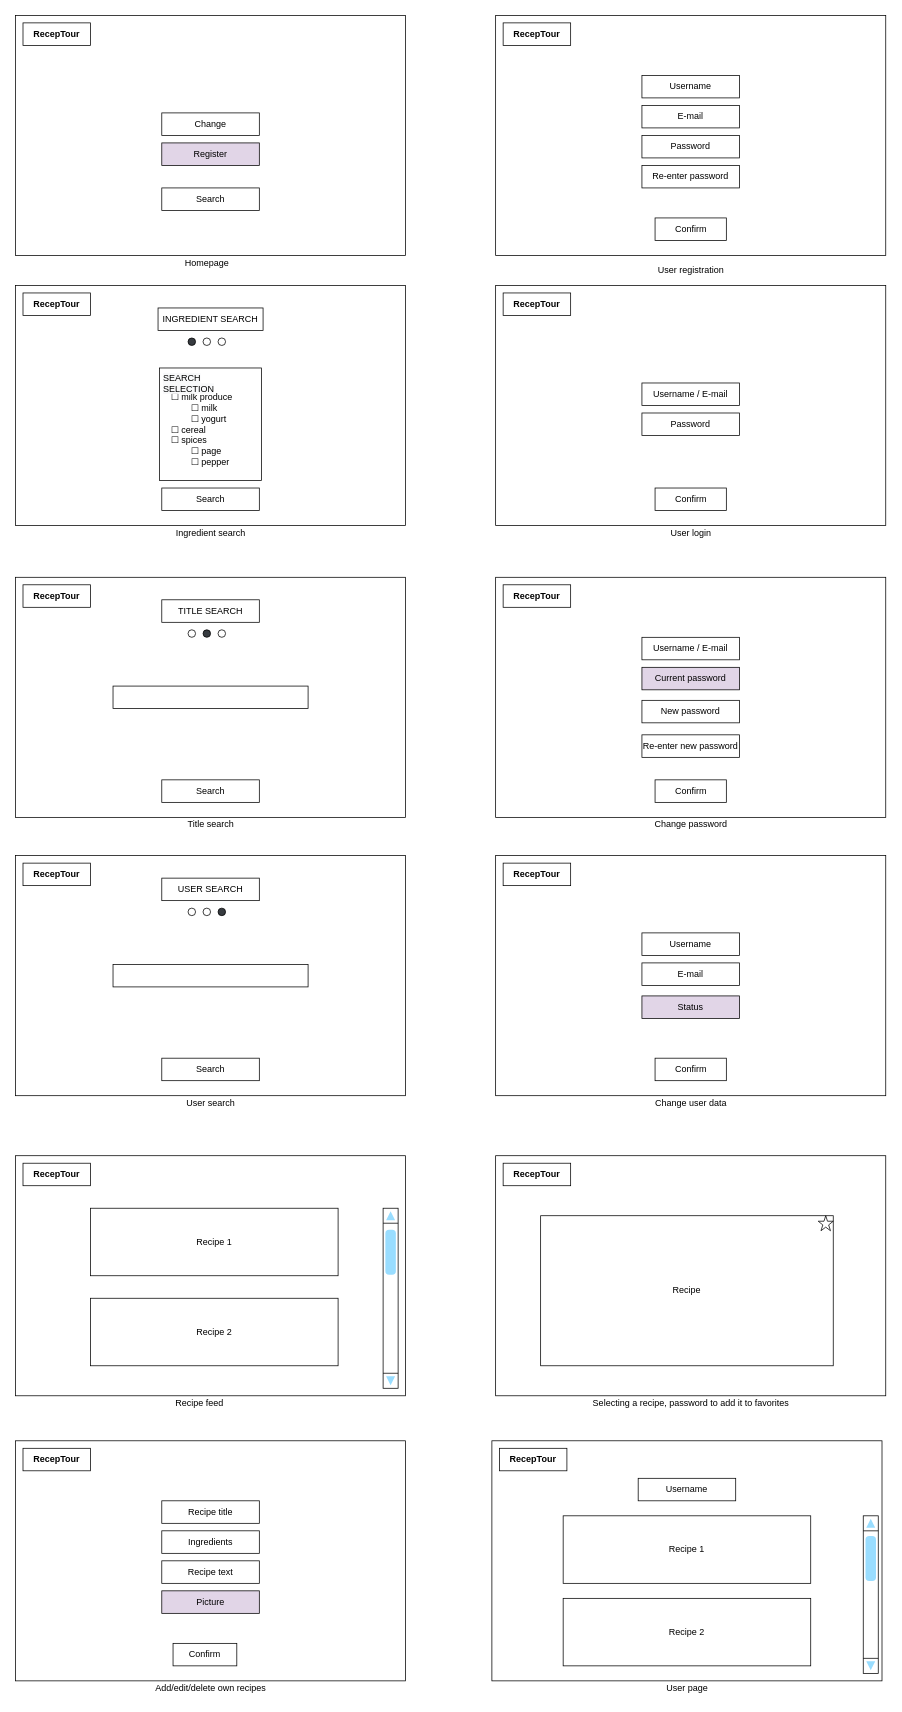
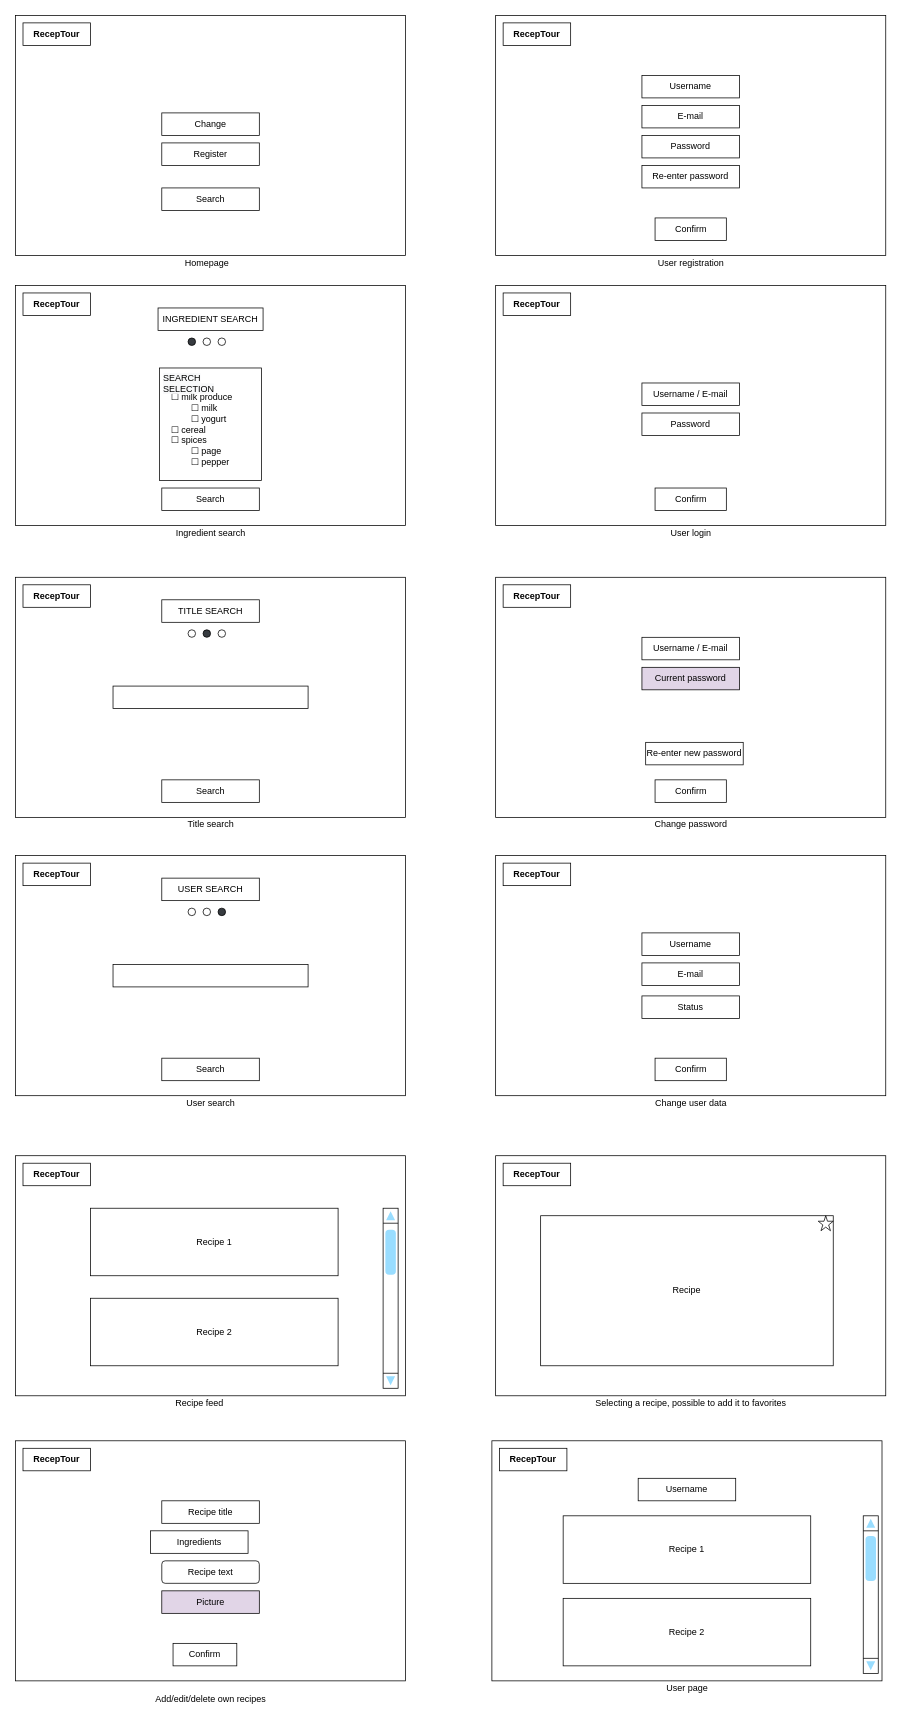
  <mxCell id="0" />
  <mxCell id="1" parent="0" />
  <mxCell id="2" value="" style="rounded=0;whiteSpace=wrap;html=1;" vertex="1" parent="1"><mxGeometry x="20" y="20" width="520" height="320" as="geometry" /></mxCell>
  <mxCell id="3" value="&lt;b&gt;RecepTour&lt;/b&gt;" style="rounded=0;whiteSpace=wrap;html=1;" vertex="1" parent="1"><mxGeometry x="30" y="30" width="90" height="30" as="geometry" /></mxCell>
  <mxCell id="4" value="Change" style="rounded=0;whiteSpace=wrap;html=1;" vertex="1" parent="1"><mxGeometry x="215" y="150" width="130" height="30" as="geometry" /></mxCell>
- <mxCell id="5" value="Register" style="rounded=0;whiteSpace=wrap;html=1;fillColor=#e1d5e7;" vertex="1" parent="1"><mxGeometry x="215" y="190" width="130" height="30" as="geometry" /></mxCell>
+ <mxCell id="5" value="Register" style="rounded=0;whiteSpace=wrap;html=1;" vertex="1" parent="1"><mxGeometry x="215" y="190" width="130" height="30" as="geometry" /></mxCell>
  <mxCell id="6" value="Search" style="rounded=0;whiteSpace=wrap;html=1;" vertex="1" parent="1"><mxGeometry x="215" y="250" width="130" height="30" as="geometry" /></mxCell>
  <mxCell id="7" value="Ingredient search" style="text;html=1;align=center;verticalAlign=middle;resizable=0;points=[];autosize=1;" vertex="1" parent="1"><mxGeometry x="225" y="700" width="110" height="20" as="geometry" /></mxCell>
  <mxCell id="8" value="" style="rounded=0;whiteSpace=wrap;html=1;" vertex="1" parent="1"><mxGeometry x="20" y="1540" width="520" height="320" as="geometry" /></mxCell>
  <mxCell id="9" value="&lt;b&gt;RecepTour&lt;/b&gt;" style="rounded=0;whiteSpace=wrap;html=1;" vertex="1" parent="1"><mxGeometry x="30" y="1550" width="90" height="30" as="geometry" /></mxCell>
  <mxCell id="10" value="Recipe feed" style="text;html=1;align=center;verticalAlign=middle;resizable=0;points=[];autosize=1;" vertex="1" parent="1"><mxGeometry x="225" y="1860" width="80" height="20" as="geometry" /></mxCell>
  <mxCell id="11" value="Recipe 1" style="rounded=0;whiteSpace=wrap;html=1;fillColor=#FFFFFF;" vertex="1" parent="1"><mxGeometry x="120" y="1610" width="330" height="90" as="geometry" /></mxCell>
  <mxCell id="12" value="Recipe 2" style="rounded=0;whiteSpace=wrap;html=1;fillColor=#FFFFFF;" vertex="1" parent="1"><mxGeometry x="120" y="1730" width="330" height="90" as="geometry" /></mxCell>
  <mxCell id="13" value="" style="verticalLabelPosition=bottom;shadow=0;dashed=0;align=center;html=1;verticalAlign=top;strokeWidth=1;shape=mxgraph.mockup.navigation.scrollBar;barPos=93.857;fillColor2=#99ddff;strokeColor2=none;direction=north;" vertex="1" parent="1"><mxGeometry x="510" y="1610" width="20" height="240" as="geometry" /></mxCell>
  <mxCell id="14" value="" style="rounded=0;whiteSpace=wrap;html=1;" vertex="1" parent="1"><mxGeometry x="660" y="20" width="520" height="320" as="geometry" /></mxCell>
  <mxCell id="15" value="&lt;b&gt;RecepTour&lt;/b&gt;" style="rounded=0;whiteSpace=wrap;html=1;" vertex="1" parent="1"><mxGeometry x="670" y="30" width="90" height="30" as="geometry" /></mxCell>
  <mxCell id="16" value="Username" style="rounded=0;whiteSpace=wrap;html=1;" vertex="1" parent="1"><mxGeometry x="855" y="100" width="130" height="30" as="geometry" /></mxCell>
  <mxCell id="17" value="E-mail" style="rounded=0;whiteSpace=wrap;html=1;" vertex="1" parent="1"><mxGeometry x="855" y="140" width="130" height="30" as="geometry" /></mxCell>
  <mxCell id="18" value="Password" style="rounded=0;whiteSpace=wrap;html=1;" vertex="1" parent="1"><mxGeometry x="855" y="180" width="130" height="30" as="geometry" /></mxCell>
  <mxCell id="19" value="Homepage" style="text;html=1;align=center;verticalAlign=middle;resizable=0;points=[];autosize=1;" vertex="1" parent="1"><mxGeometry x="240" y="340" width="70" height="20" as="geometry" /></mxCell>
- <mxCell id="20" value="User registration" style="text;html=1;align=center;verticalAlign=middle;resizable=0;points=[];autosize=1;" vertex="1" parent="1"><mxGeometry x="870" y="350" width="100" height="20" as="geometry" /></mxCell>
+ <mxCell id="20" value="User registration" style="text;html=1;align=center;verticalAlign=middle;resizable=0;points=[];autosize=1;" vertex="1" parent="1"><mxGeometry x="870" y="340" width="100" height="20" as="geometry" /></mxCell>
  <mxCell id="21" value="Re-enter password" style="rounded=0;whiteSpace=wrap;html=1;" vertex="1" parent="1"><mxGeometry x="855" y="220" width="130" height="30" as="geometry" /></mxCell>
  <mxCell id="22" value="" style="rounded=0;whiteSpace=wrap;html=1;" vertex="1" parent="1"><mxGeometry x="660" y="380" width="520" height="320" as="geometry" /></mxCell>
  <mxCell id="23" value="&lt;b&gt;RecepTour&lt;/b&gt;" style="rounded=0;whiteSpace=wrap;html=1;" vertex="1" parent="1"><mxGeometry x="670" y="390" width="90" height="30" as="geometry" /></mxCell>
  <mxCell id="24" value="Username / E-mail" style="rounded=0;whiteSpace=wrap;html=1;" vertex="1" parent="1"><mxGeometry x="855" y="510" width="130" height="30" as="geometry" /></mxCell>
  <mxCell id="25" value="Password" style="rounded=0;whiteSpace=wrap;html=1;" vertex="1" parent="1"><mxGeometry x="855" y="550" width="130" height="30" as="geometry" /></mxCell>
  <mxCell id="26" value="User login" style="text;html=1;align=center;verticalAlign=middle;resizable=0;points=[];autosize=1;" vertex="1" parent="1"><mxGeometry x="885" y="700" width="70" height="20" as="geometry" /></mxCell>
  <mxCell id="27" value="Confirm" style="rounded=0;whiteSpace=wrap;html=1;" vertex="1" parent="1"><mxGeometry x="872.5" y="650" width="95" height="30" as="geometry" /></mxCell>
  <mxCell id="28" value="" style="rounded=0;whiteSpace=wrap;html=1;" vertex="1" parent="1"><mxGeometry x="660" y="769" width="520" height="320" as="geometry" /></mxCell>
  <mxCell id="29" value="&lt;b&gt;RecepTour&lt;/b&gt;" style="rounded=0;whiteSpace=wrap;html=1;" vertex="1" parent="1"><mxGeometry x="670" y="779" width="90" height="30" as="geometry" /></mxCell>
  <mxCell id="30" value="Username / E-mail" style="rounded=0;whiteSpace=wrap;html=1;" vertex="1" parent="1"><mxGeometry x="855" y="849" width="130" height="30" as="geometry" /></mxCell>
  <mxCell id="31" value="Current password" style="rounded=0;whiteSpace=wrap;html=1;fillColor=#e1d5e7;" vertex="1" parent="1"><mxGeometry x="855" y="889" width="130" height="30" as="geometry" /></mxCell>
  <mxCell id="32" value="Change password" style="text;html=1;align=center;verticalAlign=middle;resizable=0;points=[];autosize=1;" vertex="1" parent="1"><mxGeometry x="865" y="1089" width="110" height="20" as="geometry" /></mxCell>
- <mxCell id="33" value="New password" style="rounded=0;whiteSpace=wrap;html=1;" vertex="1" parent="1"><mxGeometry x="855" y="933" width="130" height="30" as="geometry" /></mxCell>
- <mxCell id="34" value="Re-enter new password" style="rounded=0;whiteSpace=wrap;html=1;" vertex="1" parent="1"><mxGeometry x="855" y="979" width="130" height="30" as="geometry" /></mxCell>
+ <mxCell id="34" value="Re-enter new password" style="rounded=0;whiteSpace=wrap;html=1;" vertex="1" parent="1"><mxGeometry x="860" y="989" width="130" height="30" as="geometry" /></mxCell>
  <mxCell id="35" value="Confirm" style="rounded=0;whiteSpace=wrap;html=1;" vertex="1" parent="1"><mxGeometry x="872.5" y="1039" width="95" height="30" as="geometry" /></mxCell>
  <mxCell id="36" value="" style="rounded=0;whiteSpace=wrap;html=1;" vertex="1" parent="1"><mxGeometry x="660" y="1140" width="520" height="320" as="geometry" /></mxCell>
  <mxCell id="37" value="&lt;b&gt;RecepTour&lt;/b&gt;" style="rounded=0;whiteSpace=wrap;html=1;" vertex="1" parent="1"><mxGeometry x="670" y="1150" width="90" height="30" as="geometry" /></mxCell>
  <mxCell id="38" value="Username" style="rounded=0;whiteSpace=wrap;html=1;" vertex="1" parent="1"><mxGeometry x="855" y="1243" width="130" height="30" as="geometry" /></mxCell>
  <mxCell id="39" value="E-mail" style="rounded=0;whiteSpace=wrap;html=1;" vertex="1" parent="1"><mxGeometry x="855" y="1283" width="130" height="30" as="geometry" /></mxCell>
  <mxCell id="40" value="Change user data" style="text;html=1;align=center;verticalAlign=middle;resizable=0;points=[];autosize=1;" vertex="1" parent="1"><mxGeometry x="865" y="1460" width="110" height="20" as="geometry" /></mxCell>
- <mxCell id="41" value="Status" style="rounded=0;whiteSpace=wrap;html=1;fillColor=#e1d5e7;" vertex="1" parent="1"><mxGeometry x="855" y="1327" width="130" height="30" as="geometry" /></mxCell>
+ <mxCell id="41" value="Status" style="rounded=0;whiteSpace=wrap;html=1;" vertex="1" parent="1"><mxGeometry x="855" y="1327" width="130" height="30" as="geometry" /></mxCell>
  <mxCell id="42" value="Confirm" style="rounded=0;whiteSpace=wrap;html=1;" vertex="1" parent="1"><mxGeometry x="872.5" y="1410" width="95" height="30" as="geometry" /></mxCell>
  <mxCell id="43" value="" style="rounded=0;whiteSpace=wrap;html=1;" vertex="1" parent="1"><mxGeometry x="660" y="1540" width="520" height="320" as="geometry" /></mxCell>
  <mxCell id="44" value="&lt;b&gt;RecepTour&lt;/b&gt;" style="rounded=0;whiteSpace=wrap;html=1;" vertex="1" parent="1"><mxGeometry x="670" y="1550" width="90" height="30" as="geometry" /></mxCell>
- <mxCell id="45" value="Selecting a recipe, password to add it to favorites" style="text;html=1;align=center;verticalAlign=middle;resizable=0;points=[];autosize=1;" vertex="1" parent="1"><mxGeometry x="785" y="1860" width="270" height="20" as="geometry" /></mxCell>
+ <mxCell id="45" value="Selecting a recipe, possible to add it to favorites" style="text;html=1;align=center;verticalAlign=middle;resizable=0;points=[];autosize=1;" vertex="1" parent="1"><mxGeometry x="785" y="1860" width="270" height="20" as="geometry" /></mxCell>
  <mxCell id="46" value="Recipe" style="rounded=0;whiteSpace=wrap;html=1;fillColor=#FFFFFF;" vertex="1" parent="1"><mxGeometry x="720" y="1620" width="390" height="200" as="geometry" /></mxCell>
  <mxCell id="47" value="" style="verticalLabelPosition=bottom;verticalAlign=top;html=1;shape=mxgraph.basic.star;fillColor=#FFFFFF;" vertex="1" parent="1"><mxGeometry x="1090" y="1620" width="20" height="20" as="geometry" /></mxCell>
  <mxCell id="48" value="" style="rounded=0;whiteSpace=wrap;html=1;" vertex="1" parent="1"><mxGeometry x="20" y="1920" width="520" height="320" as="geometry" /></mxCell>
  <mxCell id="49" value="&lt;b&gt;RecepTour&lt;/b&gt;" style="rounded=0;whiteSpace=wrap;html=1;" vertex="1" parent="1"><mxGeometry x="30" y="1930" width="90" height="30" as="geometry" /></mxCell>
  <mxCell id="50" value="Recipe title" style="rounded=0;whiteSpace=wrap;html=1;" vertex="1" parent="1"><mxGeometry x="215" y="2000" width="130" height="30" as="geometry" /></mxCell>
- <mxCell id="51" value="Ingredients" style="rounded=0;whiteSpace=wrap;html=1;" vertex="1" parent="1"><mxGeometry x="215" y="2040" width="130" height="30" as="geometry" /></mxCell>
- <mxCell id="52" value="Recipe text" style="rounded=0;whiteSpace=wrap;html=1;" vertex="1" parent="1"><mxGeometry x="215" y="2080" width="130" height="30" as="geometry" /></mxCell>
- <mxCell id="53" value="Add/edit/delete own recipes" style="text;html=1;align=center;verticalAlign=middle;resizable=0;points=[];autosize=1;" vertex="1" parent="1"><mxGeometry x="200" y="2240" width="160" height="20" as="geometry" /></mxCell>
+ <mxCell id="51" value="Ingredients" style="rounded=0;whiteSpace=wrap;html=1;" vertex="1" parent="1"><mxGeometry x="200" y="2040" width="130" height="30" as="geometry" /></mxCell>
+ <mxCell id="52" value="Recipe text" style="whiteSpace=wrap;html=1;rounded=1;" vertex="1" parent="1"><mxGeometry x="215" y="2080" width="130" height="30" as="geometry" /></mxCell>
+ <mxCell id="53" value="Add/edit/delete own recipes" style="text;html=1;align=center;verticalAlign=middle;resizable=0;points=[];autosize=1;" vertex="1" parent="1"><mxGeometry x="200" y="2255" width="160" height="20" as="geometry" /></mxCell>
  <mxCell id="54" value="Picture" style="rounded=0;whiteSpace=wrap;html=1;fillColor=#e1d5e7;" vertex="1" parent="1"><mxGeometry x="215" y="2120" width="130" height="30" as="geometry" /></mxCell>
  <mxCell id="55" value="Confirm" style="rounded=0;whiteSpace=wrap;html=1;" vertex="1" parent="1"><mxGeometry x="872.5" y="290" width="95" height="30" as="geometry" /></mxCell>
  <mxCell id="56" value="Confirm" style="rounded=0;whiteSpace=wrap;html=1;" vertex="1" parent="1"><mxGeometry x="230" y="2190" width="85" height="30" as="geometry" /></mxCell>
  <mxCell id="57" value="" style="rounded=0;whiteSpace=wrap;html=1;" vertex="1" parent="1"><mxGeometry x="655" y="1920" width="520" height="320" as="geometry" /></mxCell>
  <mxCell id="58" value="&lt;b&gt;RecepTour&lt;/b&gt;" style="rounded=0;whiteSpace=wrap;html=1;" vertex="1" parent="1"><mxGeometry x="665" y="1930" width="90" height="30" as="geometry" /></mxCell>
  <mxCell id="59" value="User page" style="text;html=1;align=center;verticalAlign=middle;resizable=0;points=[];autosize=1;" vertex="1" parent="1"><mxGeometry x="880" y="2240" width="70" height="20" as="geometry" /></mxCell>
  <mxCell id="60" value="Username" style="rounded=0;whiteSpace=wrap;html=1;" vertex="1" parent="1"><mxGeometry x="850" y="1970" width="130" height="30" as="geometry" /></mxCell>
  <mxCell id="61" value="Recipe 1" style="rounded=0;whiteSpace=wrap;html=1;fillColor=#FFFFFF;" vertex="1" parent="1"><mxGeometry x="750" y="2020" width="330" height="90" as="geometry" /></mxCell>
  <mxCell id="62" value="Recipe 2" style="rounded=0;whiteSpace=wrap;html=1;fillColor=#FFFFFF;" vertex="1" parent="1"><mxGeometry x="750" y="2130" width="330" height="90" as="geometry" /></mxCell>
  <mxCell id="63" value="" style="verticalLabelPosition=bottom;shadow=0;dashed=0;align=center;html=1;verticalAlign=top;strokeWidth=1;shape=mxgraph.mockup.navigation.scrollBar;barPos=93.857;fillColor2=#99ddff;strokeColor2=none;direction=north;" vertex="1" parent="1"><mxGeometry x="1150" y="2020" width="20" height="210" as="geometry" /></mxCell>
  <mxCell id="64" value="" style="shape=image;html=1;verticalAlign=top;verticalLabelPosition=bottom;labelBackgroundColor=#ffffff;imageAspect=0;aspect=fixed;image=https://cdn1.iconfinder.com/data/icons/jumpicon-basic-ui-glyph-1/32/-_Trash-Can--128.png;fillColor=#FFFFFF;" vertex="1" parent="1"><mxGeometry x="325" y="2195" width="20" height="20" as="geometry" /></mxCell>
  <mxCell id="65" style="edgeStyle=orthogonalEdgeStyle;rounded=0;orthogonalLoop=1;jettySize=auto;html=1;exitX=0.5;exitY=1;exitDx=0;exitDy=0;" edge="1" parent="1" source="56" target="56"><mxGeometry relative="1" as="geometry" /></mxCell>
  <mxCell id="66" value="" style="rounded=0;whiteSpace=wrap;html=1;" vertex="1" parent="1"><mxGeometry x="20" y="380" width="520" height="320" as="geometry" /></mxCell>
  <mxCell id="67" value="&lt;b&gt;RecepTour&lt;/b&gt;" style="rounded=0;whiteSpace=wrap;html=1;" vertex="1" parent="1"><mxGeometry x="30" y="390" width="90" height="30" as="geometry" /></mxCell>
  <mxCell id="68" value="&lt;font style=&quot;font-size: 12px&quot;&gt;&lt;br&gt;&lt;span&gt;&amp;nbsp; &amp;nbsp; ☐ milk produce&lt;br&gt;&amp;nbsp; &amp;nbsp; &amp;nbsp; &amp;nbsp; &amp;nbsp; &amp;nbsp;&amp;nbsp;&lt;/span&gt;☐ milk&lt;br&gt;&lt;span&gt;&amp;nbsp; &amp;nbsp; &amp;nbsp; &amp;nbsp; &amp;nbsp; &amp;nbsp;&amp;nbsp;&lt;/span&gt;☐ yogurt&lt;br&gt;&lt;span&gt;&amp;nbsp; &amp;nbsp; &lt;/span&gt;☐ cereal&lt;br&gt;&lt;span&gt;&amp;nbsp; &amp;nbsp;&amp;nbsp;&lt;/span&gt;☐ spices&lt;br&gt;&lt;span&gt;&amp;nbsp; &amp;nbsp; &amp;nbsp; &amp;nbsp; &amp;nbsp; &amp;nbsp;&amp;nbsp;&lt;/span&gt;☐&amp;nbsp;page&lt;br&gt;&lt;span&gt;&amp;nbsp; &amp;nbsp; &amp;nbsp; &amp;nbsp; &amp;nbsp; &amp;nbsp;&amp;nbsp;&lt;/span&gt;☐&amp;nbsp;pepper&lt;span&gt;&lt;br&gt;&lt;/span&gt;&lt;/font&gt;" style="rounded=0;whiteSpace=wrap;html=1;align=left;" vertex="1" parent="1"><mxGeometry x="212" y="490" width="136" height="150" as="geometry" /></mxCell>
  <mxCell id="69" value="&lt;span style=&quot;color: rgb(0 , 0 , 0) ; font-family: &amp;#34;helvetica&amp;#34; ; font-size: 12px ; font-style: normal ; font-weight: 400 ; letter-spacing: normal ; text-align: center ; text-indent: 0px ; text-transform: none ; word-spacing: 0px ; background-color: rgb(248 , 249 , 250) ; display: inline ; float: none&quot;&gt;SEARCH SELECTION&lt;/span&gt;" style="text;whiteSpace=wrap;html=1;" vertex="1" parent="1"><mxGeometry x="215" y="490" width="100" height="30" as="geometry" /></mxCell>
  <mxCell id="70" value="Search" style="rounded=0;whiteSpace=wrap;html=1;" vertex="1" parent="1"><mxGeometry x="215" y="650" width="130" height="30" as="geometry" /></mxCell>
  <mxCell id="71" value="INGREDIENT SEARCH" style="rounded=0;whiteSpace=wrap;html=1;" vertex="1" parent="1"><mxGeometry x="210" y="410" width="140" height="30" as="geometry" /></mxCell>
  <mxCell id="72" value="" style="ellipse;whiteSpace=wrap;html=1;aspect=fixed;fillColor=#373B40;" vertex="1" parent="1"><mxGeometry x="250" y="450" width="10" height="10" as="geometry" /></mxCell>
  <mxCell id="73" value="" style="ellipse;whiteSpace=wrap;html=1;aspect=fixed;" vertex="1" parent="1"><mxGeometry x="270" y="450" width="10" height="10" as="geometry" /></mxCell>
  <mxCell id="74" value="" style="ellipse;whiteSpace=wrap;html=1;aspect=fixed;" vertex="1" parent="1"><mxGeometry x="290" y="450" width="10" height="10" as="geometry" /></mxCell>
  <mxCell id="75" value="" style="rounded=0;whiteSpace=wrap;html=1;" vertex="1" parent="1"><mxGeometry x="20" y="769" width="520" height="320" as="geometry" /></mxCell>
  <mxCell id="76" value="&lt;b&gt;RecepTour&lt;/b&gt;" style="rounded=0;whiteSpace=wrap;html=1;" vertex="1" parent="1"><mxGeometry x="30" y="779" width="90" height="30" as="geometry" /></mxCell>
  <mxCell id="77" value="Title search" style="text;html=1;align=center;verticalAlign=middle;resizable=0;points=[];autosize=1;" vertex="1" parent="1"><mxGeometry x="240" y="1089" width="80" height="20" as="geometry" /></mxCell>
  <mxCell id="78" value="Search" style="rounded=0;whiteSpace=wrap;html=1;" vertex="1" parent="1"><mxGeometry x="215" y="1039" width="130" height="30" as="geometry" /></mxCell>
  <mxCell id="79" value="TITLE SEARCH" style="rounded=0;whiteSpace=wrap;html=1;" vertex="1" parent="1"><mxGeometry x="215" y="799" width="130" height="30" as="geometry" /></mxCell>
  <mxCell id="80" value="" style="ellipse;whiteSpace=wrap;html=1;aspect=fixed;fillColor=#FFFFFF;" vertex="1" parent="1"><mxGeometry x="250" y="839" width="10" height="10" as="geometry" /></mxCell>
  <mxCell id="81" value="" style="ellipse;whiteSpace=wrap;html=1;aspect=fixed;fillColor=#373B40;" vertex="1" parent="1"><mxGeometry x="270" y="839" width="10" height="10" as="geometry" /></mxCell>
  <mxCell id="82" value="" style="ellipse;whiteSpace=wrap;html=1;aspect=fixed;" vertex="1" parent="1"><mxGeometry x="290" y="839" width="10" height="10" as="geometry" /></mxCell>
  <mxCell id="83" value="" style="rounded=0;whiteSpace=wrap;html=1;" vertex="1" parent="1"><mxGeometry x="150" y="914" width="260" height="30" as="geometry" /></mxCell>
  <mxCell id="84" value="" style="shape=image;html=1;verticalAlign=top;verticalLabelPosition=bottom;labelBackgroundColor=#ffffff;imageAspect=0;aspect=fixed;image=https://cdn1.iconfinder.com/data/icons/jumpicon-basic-ui-glyph-1/32/-_Magnifier-Search-Zoom--128.png;fillColor=#373B40;" vertex="1" parent="1"><mxGeometry x="380" y="919" width="20" height="20" as="geometry" /></mxCell>
  <mxCell id="85" value="" style="rounded=0;whiteSpace=wrap;html=1;" vertex="1" parent="1"><mxGeometry x="20" y="1140" width="520" height="320" as="geometry" /></mxCell>
  <mxCell id="86" value="&lt;b&gt;RecepTour&lt;/b&gt;" style="rounded=0;whiteSpace=wrap;html=1;" vertex="1" parent="1"><mxGeometry x="30" y="1150" width="90" height="30" as="geometry" /></mxCell>
  <mxCell id="87" value="User search" style="text;html=1;align=center;verticalAlign=middle;resizable=0;points=[];autosize=1;" vertex="1" parent="1"><mxGeometry x="240" y="1460" width="80" height="20" as="geometry" /></mxCell>
  <mxCell id="88" value="Search" style="rounded=0;whiteSpace=wrap;html=1;" vertex="1" parent="1"><mxGeometry x="215" y="1410" width="130" height="30" as="geometry" /></mxCell>
  <mxCell id="89" value="USER SEARCH" style="rounded=0;whiteSpace=wrap;html=1;" vertex="1" parent="1"><mxGeometry x="215" y="1170" width="130" height="30" as="geometry" /></mxCell>
  <mxCell id="90" value="" style="ellipse;whiteSpace=wrap;html=1;aspect=fixed;fillColor=#FFFFFF;" vertex="1" parent="1"><mxGeometry x="250" y="1210" width="10" height="10" as="geometry" /></mxCell>
  <mxCell id="91" value="" style="ellipse;whiteSpace=wrap;html=1;aspect=fixed;fillColor=#FFFFFF;" vertex="1" parent="1"><mxGeometry x="270" y="1210" width="10" height="10" as="geometry" /></mxCell>
  <mxCell id="92" value="" style="ellipse;whiteSpace=wrap;html=1;aspect=fixed;fillColor=#373B40;" vertex="1" parent="1"><mxGeometry x="290" y="1210" width="10" height="10" as="geometry" /></mxCell>
  <mxCell id="93" value="" style="rounded=0;whiteSpace=wrap;html=1;" vertex="1" parent="1"><mxGeometry x="150" y="1285" width="260" height="30" as="geometry" /></mxCell>
  <mxCell id="94" value="" style="shape=image;html=1;verticalAlign=top;verticalLabelPosition=bottom;labelBackgroundColor=#ffffff;imageAspect=0;aspect=fixed;image=https://cdn1.iconfinder.com/data/icons/jumpicon-basic-ui-glyph-1/32/-_Magnifier-Search-Zoom--128.png;fillColor=#373B40;" vertex="1" parent="1"><mxGeometry x="380" y="1290" width="20" height="20" as="geometry" /></mxCell>
